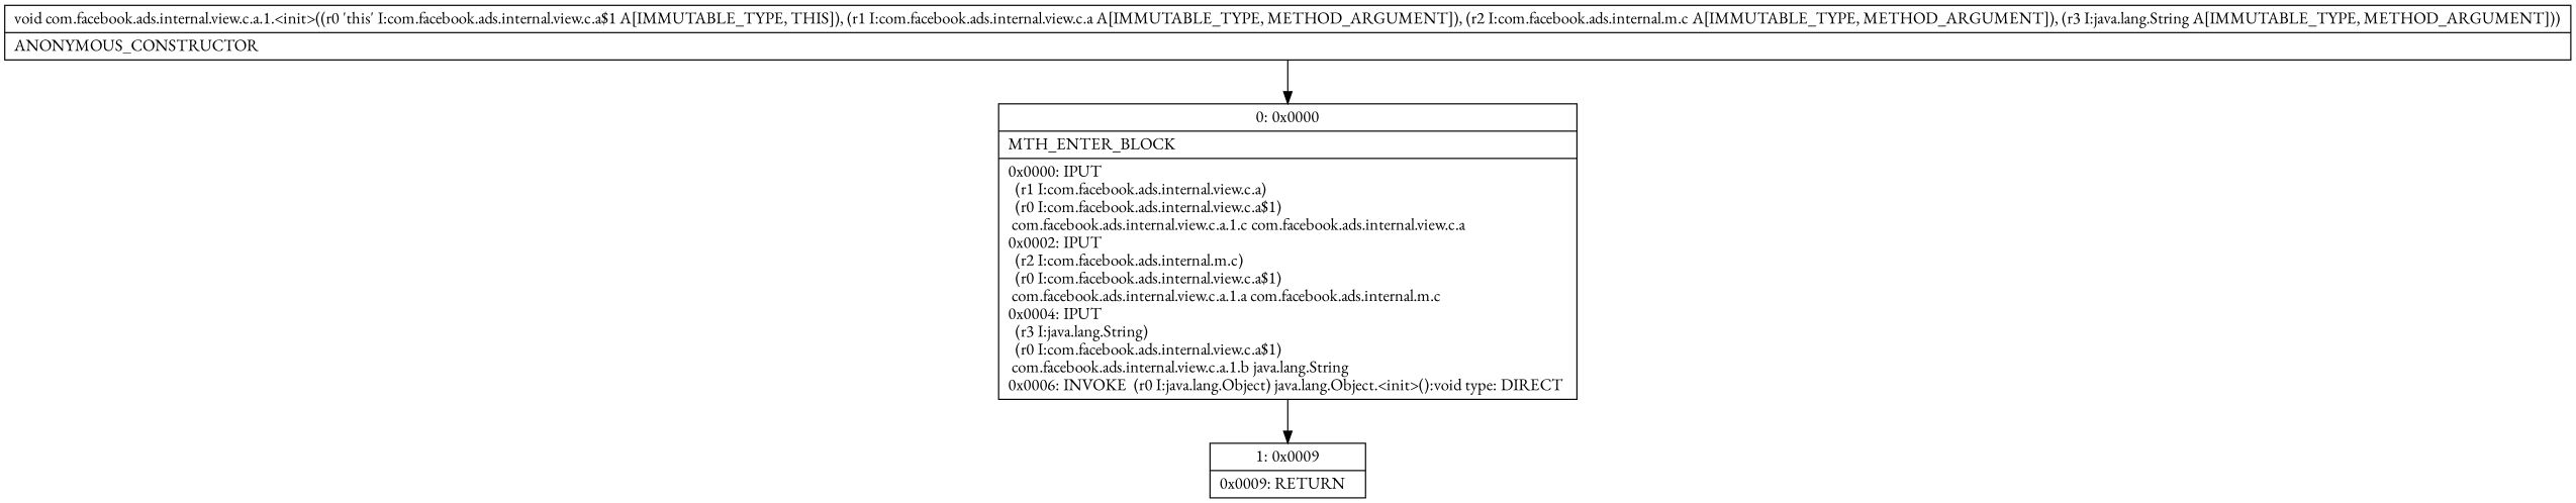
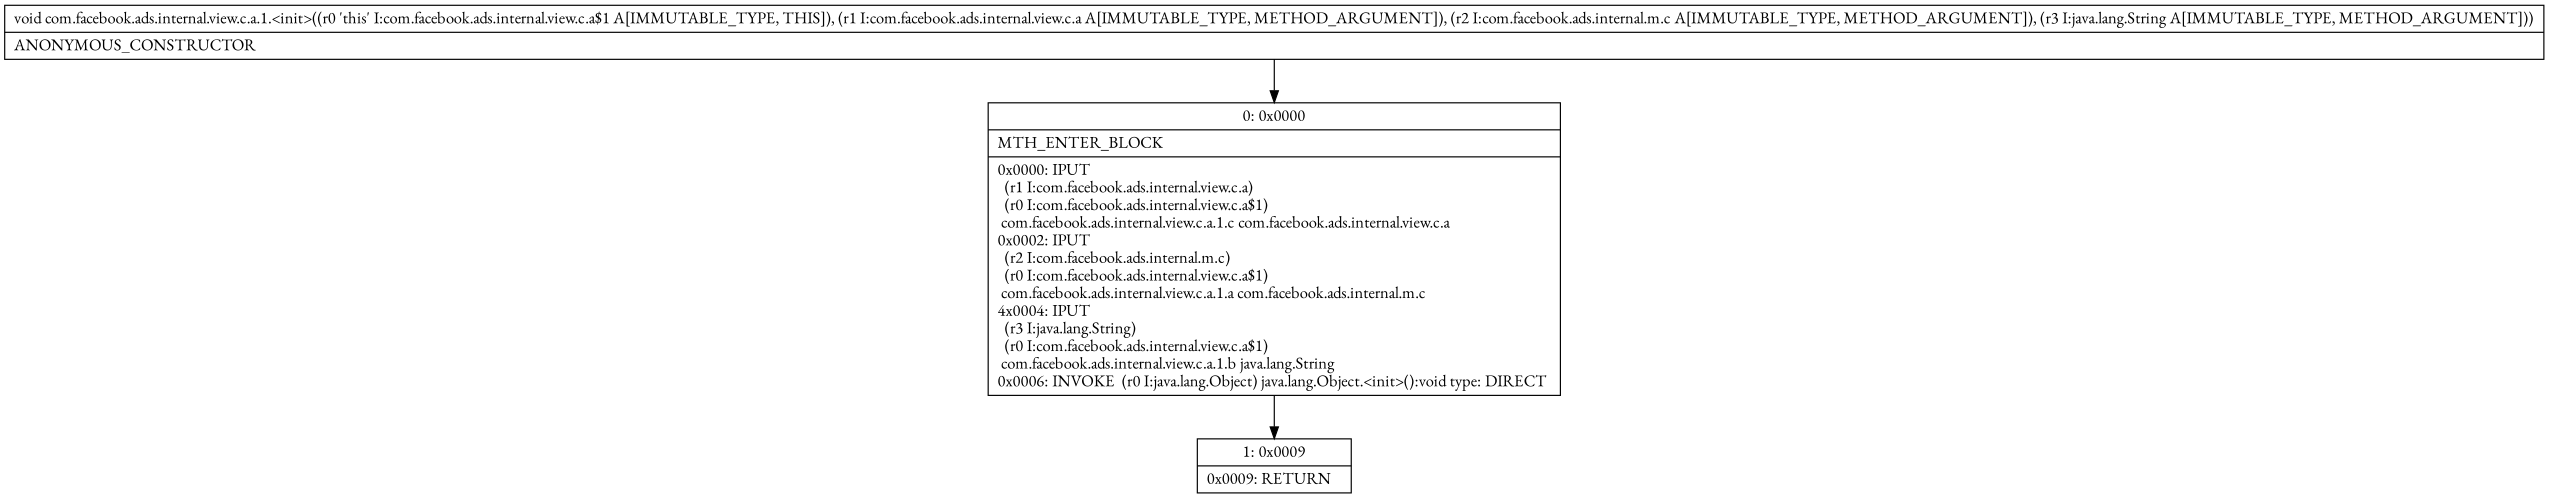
  digraph {
    fontname="EB Garamond"
    node [shape=record fontname="EB Garamond"]
    edge [fontname="EB Garamond"]
-   n1 [label="{0\:\ 0x0000|MTH_ENTER_BLOCK\l|0x0000: IPUT  \l  (r1 I:com.facebook.ads.internal.view.c.a)\l  (r0 I:com.facebook.ads.internal.view.c.a$1)\l com.facebook.ads.internal.view.c.a.1.c com.facebook.ads.internal.view.c.a \l0x0002: IPUT  \l  (r2 I:com.facebook.ads.internal.m.c)\l  (r0 I:com.facebook.ads.internal.view.c.a$1)\l com.facebook.ads.internal.view.c.a.1.a com.facebook.ads.internal.m.c \l0x0004: IPUT  \l  (r3 I:java.lang.String)\l  (r0 I:com.facebook.ads.internal.view.c.a$1)\l com.facebook.ads.internal.view.c.a.1.b java.lang.String \l0x0006: INVOKE  (r0 I:java.lang.Object) java.lang.Object.\<init\>():void type: DIRECT \l}"]
+   n1 [label="{0\:\ 0x0000|MTH_ENTER_BLOCK\l|0x0000: IPUT  \l  (r1 I:com.facebook.ads.internal.view.c.a)\l  (r0 I:com.facebook.ads.internal.view.c.a$1)\l com.facebook.ads.internal.view.c.a.1.c com.facebook.ads.internal.view.c.a \l0x0002: IPUT  \l  (r2 I:com.facebook.ads.internal.m.c)\l  (r0 I:com.facebook.ads.internal.view.c.a$1)\l com.facebook.ads.internal.view.c.a.1.a com.facebook.ads.internal.m.c \l4x0004: IPUT  \l  (r3 I:java.lang.String)\l  (r0 I:com.facebook.ads.internal.view.c.a$1)\l com.facebook.ads.internal.view.c.a.1.b java.lang.String \l0x0006: INVOKE  (r0 I:java.lang.Object) java.lang.Object.\<init\>():void type: DIRECT \l}"]
    n2 [label="{1\:\ 0x0009|0x0009: RETURN   \l}"]
    n3 [label="{void com.facebook.ads.internal.view.c.a.1.\<init\>((r0 'this' I:com.facebook.ads.internal.view.c.a$1 A[IMMUTABLE_TYPE, THIS]), (r1 I:com.facebook.ads.internal.view.c.a A[IMMUTABLE_TYPE, METHOD_ARGUMENT]), (r2 I:com.facebook.ads.internal.m.c A[IMMUTABLE_TYPE, METHOD_ARGUMENT]), (r3 I:java.lang.String A[IMMUTABLE_TYPE, METHOD_ARGUMENT]))  | ANONYMOUS_CONSTRUCTOR\l}"]
    n1 -> n2
    n3 -> n1
  }
